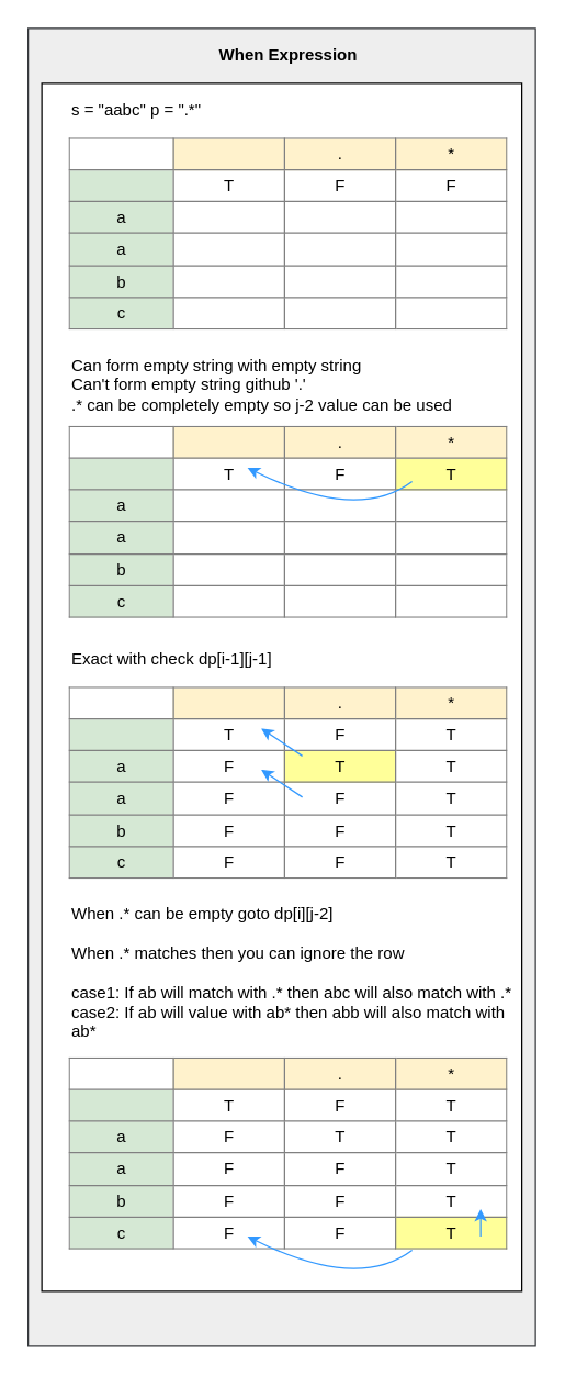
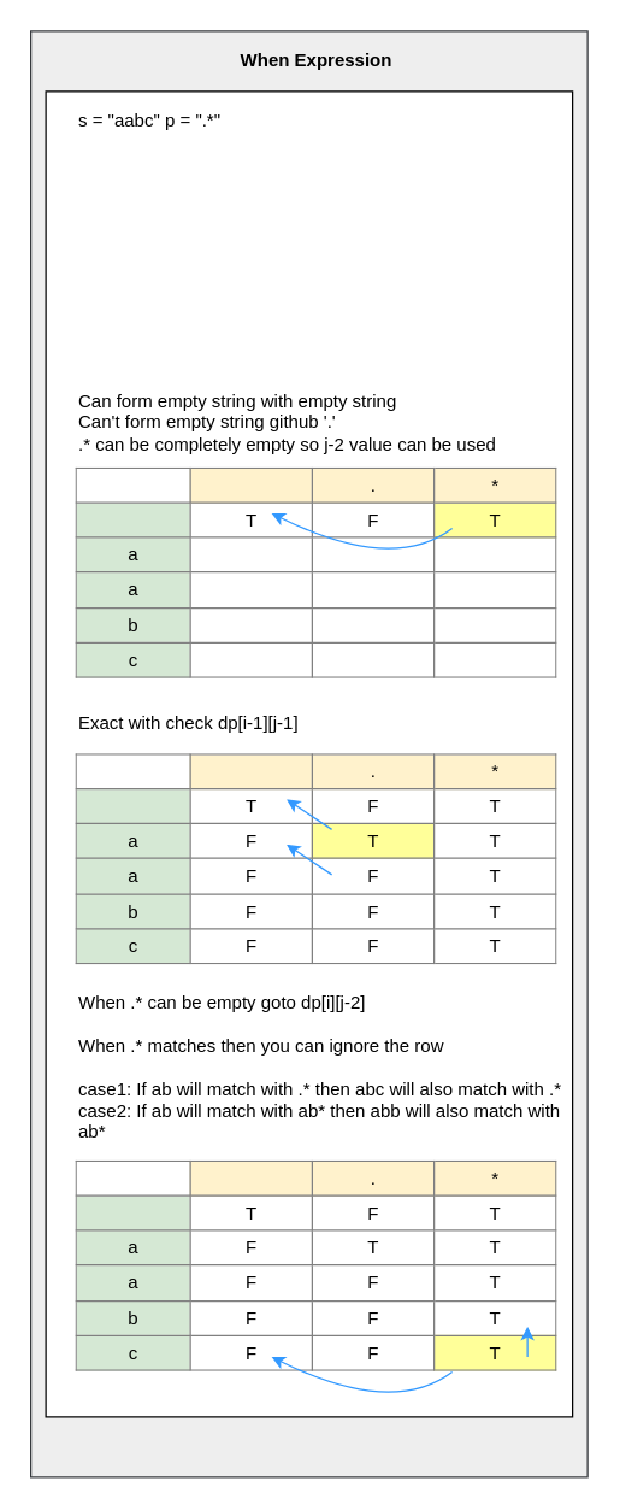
  <mxCell id="0" />
  <mxCell id="1" parent="0" />
  <mxCell id="2" value="" style="rounded=0;whiteSpace=wrap;html=1;align=left;fillColor=#eeeeee;strokeColor=#36393d;" parent="1" vertex="1"><mxGeometry x="20" y="20" width="370" height="960" as="geometry" /></mxCell>
  <mxCell id="3" value="" style="rounded=0;whiteSpace=wrap;html=1;fontColor=#000000;align=left;" parent="1" vertex="1"><mxGeometry x="30" y="60" width="350" height="880" as="geometry" /></mxCell>
- <mxCell id="4" value="&lt;table border=&quot;1&quot; width=&quot;100%&quot; style=&quot;width: 100% ; height: 100% ; border-collapse: collapse&quot;&gt;&lt;tbody&gt;&lt;tr&gt;&lt;td&gt;&lt;br&gt;&lt;/td&gt;&lt;td style=&quot;background-color: rgb(255 , 242 , 204)&quot;&gt;&amp;nbsp;&lt;/td&gt;&lt;td style=&quot;background-color: rgb(255 , 242 , 204)&quot;&gt;.&lt;/td&gt;&lt;td style=&quot;background-color: rgb(255 , 242 , 204)&quot;&gt;*&lt;/td&gt;&lt;/tr&gt;&lt;tr&gt;&lt;td style=&quot;background-color: rgb(213 , 232 , 212)&quot;&gt;&lt;br&gt;&lt;/td&gt;&lt;td&gt;T&lt;/td&gt;&lt;td&gt;F&lt;/td&gt;&lt;td&gt;F&lt;/td&gt;&lt;/tr&gt;&lt;tr&gt;&lt;td style=&quot;background-color: rgb(213 , 232 , 212)&quot;&gt;a&lt;/td&gt;&lt;td&gt;&lt;br&gt;&lt;/td&gt;&lt;td&gt;&lt;br&gt;&lt;/td&gt;&lt;td&gt;&lt;br&gt;&lt;/td&gt;&lt;/tr&gt;&lt;tr&gt;&lt;td style=&quot;background-color: rgb(213 , 232 , 212)&quot;&gt;a&lt;/td&gt;&lt;td&gt;&lt;br&gt;&lt;/td&gt;&lt;td&gt;&lt;/td&gt;&lt;td&gt;&lt;br&gt;&lt;/td&gt;&lt;/tr&gt;&lt;tr&gt;&lt;td style=&quot;background-color: rgb(213 , 232 , 212)&quot;&gt;b&lt;/td&gt;&lt;td&gt;&lt;br&gt;&lt;/td&gt;&lt;td&gt;&lt;br&gt;&lt;/td&gt;&lt;td&gt;&lt;br&gt;&lt;/td&gt;&lt;/tr&gt;&lt;tr&gt;&lt;td style=&quot;background-color: rgb(213 , 232 , 212)&quot;&gt;c&lt;/td&gt;&lt;td&gt;&lt;br&gt;&lt;/td&gt;&lt;td&gt;&lt;br&gt;&lt;/td&gt;&lt;td&gt;&lt;br&gt;&lt;/td&gt;&lt;/tr&gt;&lt;/tbody&gt;&lt;/table&gt;" style="text;html=1;strokeColor=none;fillColor=none;overflow=fill;align=center;" parent="1" vertex="1"><mxGeometry x="50" y="100" width="320" height="140" as="geometry" /></mxCell>
  <mxCell id="5" value="s = &quot;aabc&quot; p = &quot;.*&quot;" style="text;html=1;align=left;verticalAlign=middle;resizable=0;points=[];autosize=1;" parent="1" vertex="1"><mxGeometry x="50" y="70" width="110" height="20" as="geometry" /></mxCell>
  <mxCell id="6" value="&lt;table border=&quot;1&quot; width=&quot;100%&quot; style=&quot;width: 100% ; height: 100% ; border-collapse: collapse&quot;&gt;&lt;tbody&gt;&lt;tr&gt;&lt;td&gt;&lt;br&gt;&lt;/td&gt;&lt;td style=&quot;background-color: rgb(255 , 242 , 204)&quot;&gt;&amp;nbsp;&lt;/td&gt;&lt;td style=&quot;background-color: rgb(255 , 242 , 204)&quot;&gt;.&lt;/td&gt;&lt;td style=&quot;background-color: rgb(255 , 242 , 204)&quot;&gt;*&lt;/td&gt;&lt;/tr&gt;&lt;tr&gt;&lt;td style=&quot;background-color: rgb(213 , 232 , 212)&quot;&gt;&lt;br&gt;&lt;/td&gt;&lt;td&gt;T&lt;/td&gt;&lt;td&gt;F&lt;/td&gt;&lt;td style=&quot;background-color: rgb(255 , 255 , 153)&quot;&gt;T&lt;/td&gt;&lt;/tr&gt;&lt;tr&gt;&lt;td style=&quot;background-color: rgb(213 , 232 , 212)&quot;&gt;a&lt;/td&gt;&lt;td&gt;&lt;br&gt;&lt;/td&gt;&lt;td&gt;&lt;br&gt;&lt;/td&gt;&lt;td&gt;&lt;br&gt;&lt;/td&gt;&lt;/tr&gt;&lt;tr&gt;&lt;td style=&quot;background-color: rgb(213 , 232 , 212)&quot;&gt;a&lt;/td&gt;&lt;td&gt;&lt;br&gt;&lt;/td&gt;&lt;td&gt;&lt;/td&gt;&lt;td&gt;&lt;br&gt;&lt;/td&gt;&lt;/tr&gt;&lt;tr&gt;&lt;td style=&quot;background-color: rgb(213 , 232 , 212)&quot;&gt;b&lt;/td&gt;&lt;td&gt;&lt;br&gt;&lt;/td&gt;&lt;td&gt;&lt;br&gt;&lt;/td&gt;&lt;td&gt;&lt;br&gt;&lt;/td&gt;&lt;/tr&gt;&lt;tr&gt;&lt;td style=&quot;background-color: rgb(213 , 232 , 212)&quot;&gt;c&lt;/td&gt;&lt;td&gt;&lt;br&gt;&lt;/td&gt;&lt;td&gt;&lt;br&gt;&lt;/td&gt;&lt;td&gt;&lt;br&gt;&lt;/td&gt;&lt;/tr&gt;&lt;/tbody&gt;&lt;/table&gt;" style="text;html=1;strokeColor=none;fillColor=none;overflow=fill;align=center;" parent="1" vertex="1"><mxGeometry x="50" y="310" width="320" height="140" as="geometry" /></mxCell>
  <mxCell id="7" value="&lt;table border=&quot;1&quot; width=&quot;100%&quot; style=&quot;width: 100% ; height: 100% ; border-collapse: collapse&quot;&gt;&lt;tbody&gt;&lt;tr&gt;&lt;td&gt;&lt;br&gt;&lt;/td&gt;&lt;td style=&quot;background-color: rgb(255 , 242 , 204)&quot;&gt;&amp;nbsp;&lt;/td&gt;&lt;td style=&quot;background-color: rgb(255 , 242 , 204)&quot;&gt;.&lt;/td&gt;&lt;td style=&quot;background-color: rgb(255 , 242 , 204)&quot;&gt;*&lt;/td&gt;&lt;/tr&gt;&lt;tr&gt;&lt;td style=&quot;background-color: rgb(213 , 232 , 212)&quot;&gt;&lt;br&gt;&lt;/td&gt;&lt;td&gt;T&lt;/td&gt;&lt;td&gt;F&lt;/td&gt;&lt;td&gt;T&lt;/td&gt;&lt;/tr&gt;&lt;tr&gt;&lt;td style=&quot;background-color: rgb(213 , 232 , 212)&quot;&gt;a&lt;/td&gt;&lt;td&gt;F&lt;/td&gt;&lt;td style=&quot;background-color: rgb(255 , 255 , 153)&quot;&gt;T&lt;/td&gt;&lt;td&gt;T&lt;/td&gt;&lt;/tr&gt;&lt;tr&gt;&lt;td style=&quot;background-color: rgb(213 , 232 , 212)&quot;&gt;a&lt;/td&gt;&lt;td&gt;F&lt;/td&gt;&lt;td&gt;F&lt;/td&gt;&lt;td&gt;T&lt;/td&gt;&lt;/tr&gt;&lt;tr&gt;&lt;td style=&quot;background-color: rgb(213 , 232 , 212)&quot;&gt;b&lt;/td&gt;&lt;td&gt;F&lt;/td&gt;&lt;td&gt;F&lt;/td&gt;&lt;td&gt;T&lt;/td&gt;&lt;/tr&gt;&lt;tr&gt;&lt;td style=&quot;background-color: rgb(213 , 232 , 212)&quot;&gt;c&lt;/td&gt;&lt;td&gt;F&lt;/td&gt;&lt;td&gt;F&lt;/td&gt;&lt;td&gt;T&lt;/td&gt;&lt;/tr&gt;&lt;/tbody&gt;&lt;/table&gt;" style="text;html=1;strokeColor=none;fillColor=none;overflow=fill;align=center;" parent="1" vertex="1"><mxGeometry x="50" y="500" width="320" height="140" as="geometry" /></mxCell>
  <mxCell id="8" value="Can form empty string with empty string&lt;br&gt;Can't form empty string github '.'&lt;br&gt;.* can be completely empty so j-2 value can be used" style="text;html=1;strokeColor=none;fillColor=none;align=left;verticalAlign=middle;whiteSpace=wrap;rounded=0;" parent="1" vertex="1"><mxGeometry x="50" y="260" width="280" height="40" as="geometry" /></mxCell>
  <mxCell id="9" value="" style="endArrow=classic;html=1;fontColor=#3399FF;strokeColor=#3399FF;" parent="1" edge="1"><mxGeometry width="50" height="50" relative="1" as="geometry"><mxPoint x="220" y="550" as="sourcePoint" /><mxPoint x="190" y="530" as="targetPoint" /></mxGeometry></mxCell>
  <mxCell id="10" value="" style="endArrow=classic;html=1;fontColor=#3399FF;strokeColor=#3399FF;" parent="1" edge="1"><mxGeometry width="50" height="50" relative="1" as="geometry"><mxPoint x="220" y="580" as="sourcePoint" /><mxPoint x="190" y="560" as="targetPoint" /></mxGeometry></mxCell>
  <mxCell id="11" value="" style="curved=1;endArrow=classic;html=1;strokeColor=#3399FF;fontColor=#3399FF;" parent="1" edge="1"><mxGeometry width="50" height="50" relative="1" as="geometry"><mxPoint x="300" y="350" as="sourcePoint" /><mxPoint x="180" y="340" as="targetPoint" /><Array as="points"><mxPoint x="260" y="380" /></Array></mxGeometry></mxCell>
  <mxCell id="12" value="Exact with check dp[i-1][j-1]" style="text;html=1;strokeColor=none;fillColor=none;align=left;verticalAlign=middle;whiteSpace=wrap;rounded=0;fontColor=#000000;" parent="1" vertex="1"><mxGeometry x="50" y="470" width="210" height="20" as="geometry" /></mxCell>
  <mxCell id="13" value="&lt;table border=&quot;1&quot; width=&quot;100%&quot; style=&quot;width: 100% ; height: 100% ; border-collapse: collapse&quot;&gt;&lt;tbody&gt;&lt;tr&gt;&lt;td&gt;&lt;br&gt;&lt;/td&gt;&lt;td style=&quot;background-color: rgb(255 , 242 , 204)&quot;&gt;&amp;nbsp;&lt;/td&gt;&lt;td style=&quot;background-color: rgb(255 , 242 , 204)&quot;&gt;.&lt;/td&gt;&lt;td style=&quot;background-color: rgb(255 , 242 , 204)&quot;&gt;*&lt;/td&gt;&lt;/tr&gt;&lt;tr&gt;&lt;td style=&quot;background-color: rgb(213 , 232 , 212)&quot;&gt;&lt;br&gt;&lt;/td&gt;&lt;td&gt;T&lt;/td&gt;&lt;td&gt;F&lt;/td&gt;&lt;td&gt;T&lt;/td&gt;&lt;/tr&gt;&lt;tr&gt;&lt;td style=&quot;background-color: rgb(213 , 232 , 212)&quot;&gt;a&lt;/td&gt;&lt;td&gt;F&lt;/td&gt;&lt;td&gt;T&lt;/td&gt;&lt;td&gt;T&lt;/td&gt;&lt;/tr&gt;&lt;tr&gt;&lt;td style=&quot;background-color: rgb(213 , 232 , 212)&quot;&gt;a&lt;/td&gt;&lt;td&gt;F&lt;/td&gt;&lt;td&gt;F&lt;/td&gt;&lt;td&gt;T&lt;/td&gt;&lt;/tr&gt;&lt;tr&gt;&lt;td style=&quot;background-color: rgb(213 , 232 , 212)&quot;&gt;b&lt;/td&gt;&lt;td&gt;F&lt;/td&gt;&lt;td&gt;F&lt;/td&gt;&lt;td&gt;T&lt;/td&gt;&lt;/tr&gt;&lt;tr&gt;&lt;td style=&quot;background-color: rgb(213 , 232 , 212)&quot;&gt;c&lt;/td&gt;&lt;td&gt;F&lt;/td&gt;&lt;td&gt;F&lt;/td&gt;&lt;td style=&quot;background-color: rgb(255 , 255 , 153)&quot;&gt;T&lt;/td&gt;&lt;/tr&gt;&lt;/tbody&gt;&lt;/table&gt;" style="text;html=1;strokeColor=none;fillColor=none;overflow=fill;align=center;" parent="1" vertex="1"><mxGeometry x="50" y="770" width="320" height="140" as="geometry" /></mxCell>
- <mxCell id="14" value="When .* can be empty goto dp[i][j-2]&lt;br&gt;&lt;br&gt;When .* matches then you can ignore the row&lt;br&gt;&lt;br&gt;case1: If ab will match with .* then abc will also match with .*&lt;br&gt;case2: If ab will value with ab* then abb will also match with ab*&lt;br&gt;&amp;nbsp;" style="text;html=1;strokeColor=none;fillColor=none;align=left;verticalAlign=middle;whiteSpace=wrap;rounded=0;fontColor=#000000;" parent="1" vertex="1"><mxGeometry x="50" y="670" width="330" height="90" as="geometry" /></mxCell>
+ <mxCell id="14" value="When .* can be empty goto dp[i][j-2]&lt;br&gt;&lt;br&gt;When .* matches then you can ignore the row&lt;br&gt;&lt;br&gt;case1: If ab will match with .* then abc will also match with .*&lt;br&gt;case2: If ab will match with ab* then abb will also match with ab*&lt;br&gt;&amp;nbsp;" style="text;html=1;strokeColor=none;fillColor=none;align=left;verticalAlign=middle;whiteSpace=wrap;rounded=0;fontColor=#000000;" parent="1" vertex="1"><mxGeometry x="50" y="670" width="330" height="90" as="geometry" /></mxCell>
  <mxCell id="15" value="" style="curved=1;endArrow=classic;html=1;strokeColor=#3399FF;fontColor=#3399FF;" parent="1" edge="1"><mxGeometry width="50" height="50" relative="1" as="geometry"><mxPoint x="300" y="910" as="sourcePoint" /><mxPoint x="180" y="900" as="targetPoint" /><Array as="points"><mxPoint x="260" y="940" /></Array></mxGeometry></mxCell>
  <mxCell id="16" value="" style="endArrow=classic;html=1;fontColor=#3399FF;strokeColor=#3399FF;" parent="1" edge="1"><mxGeometry width="50" height="50" relative="1" as="geometry"><mxPoint x="350" y="900" as="sourcePoint" /><mxPoint x="350" y="880" as="targetPoint" /></mxGeometry></mxCell>
  <mxCell id="17" value="When Expression" style="text;html=1;strokeColor=none;fillColor=none;align=center;verticalAlign=middle;whiteSpace=wrap;rounded=0;fontColor=#000000;fontStyle=1" parent="1" vertex="1"><mxGeometry x="140" y="30" width="140" height="20" as="geometry" /></mxCell>
